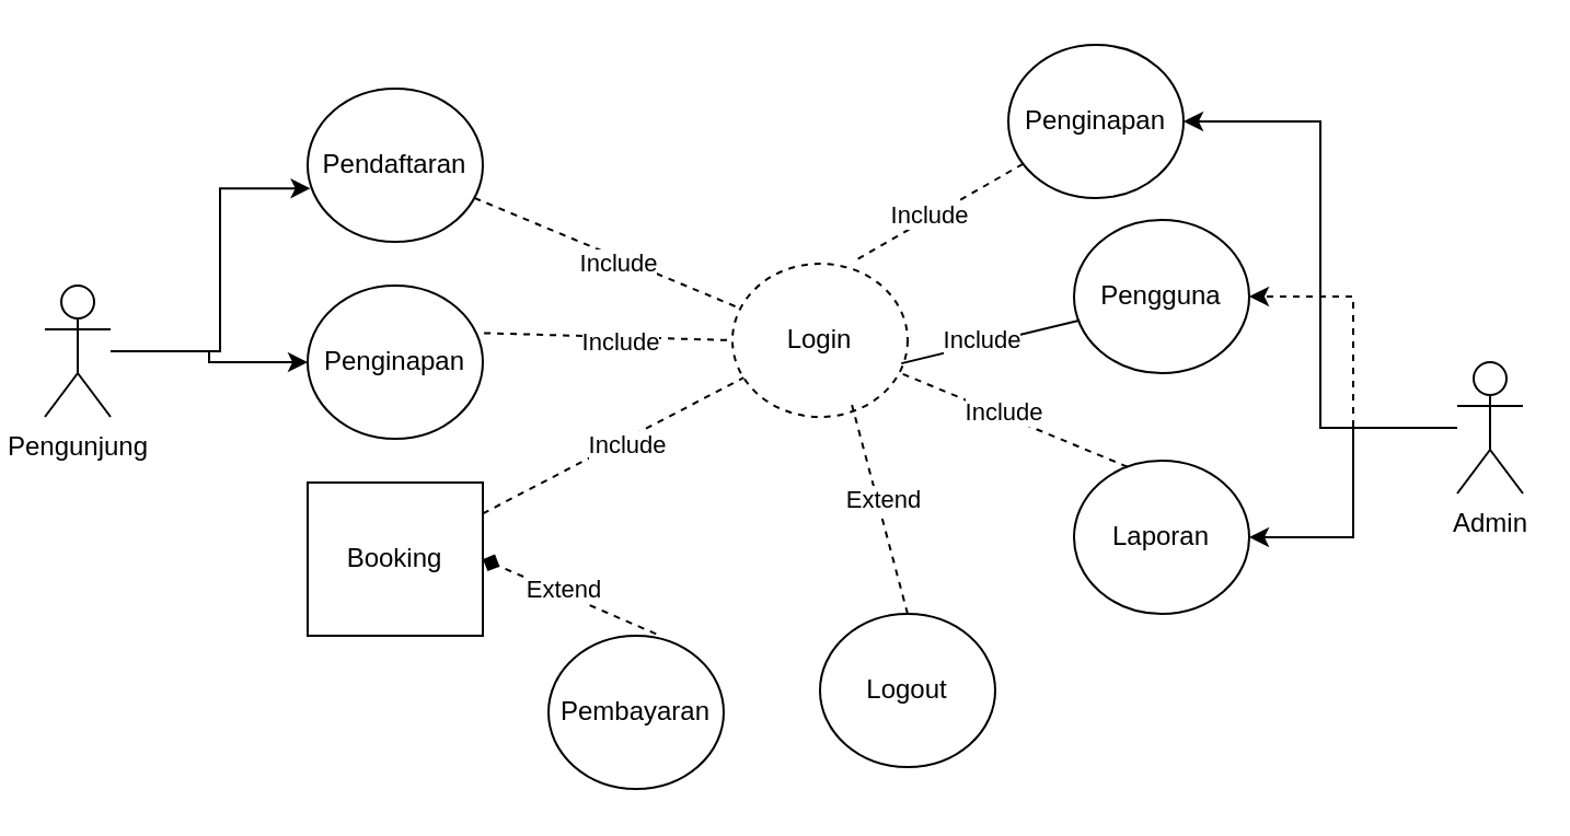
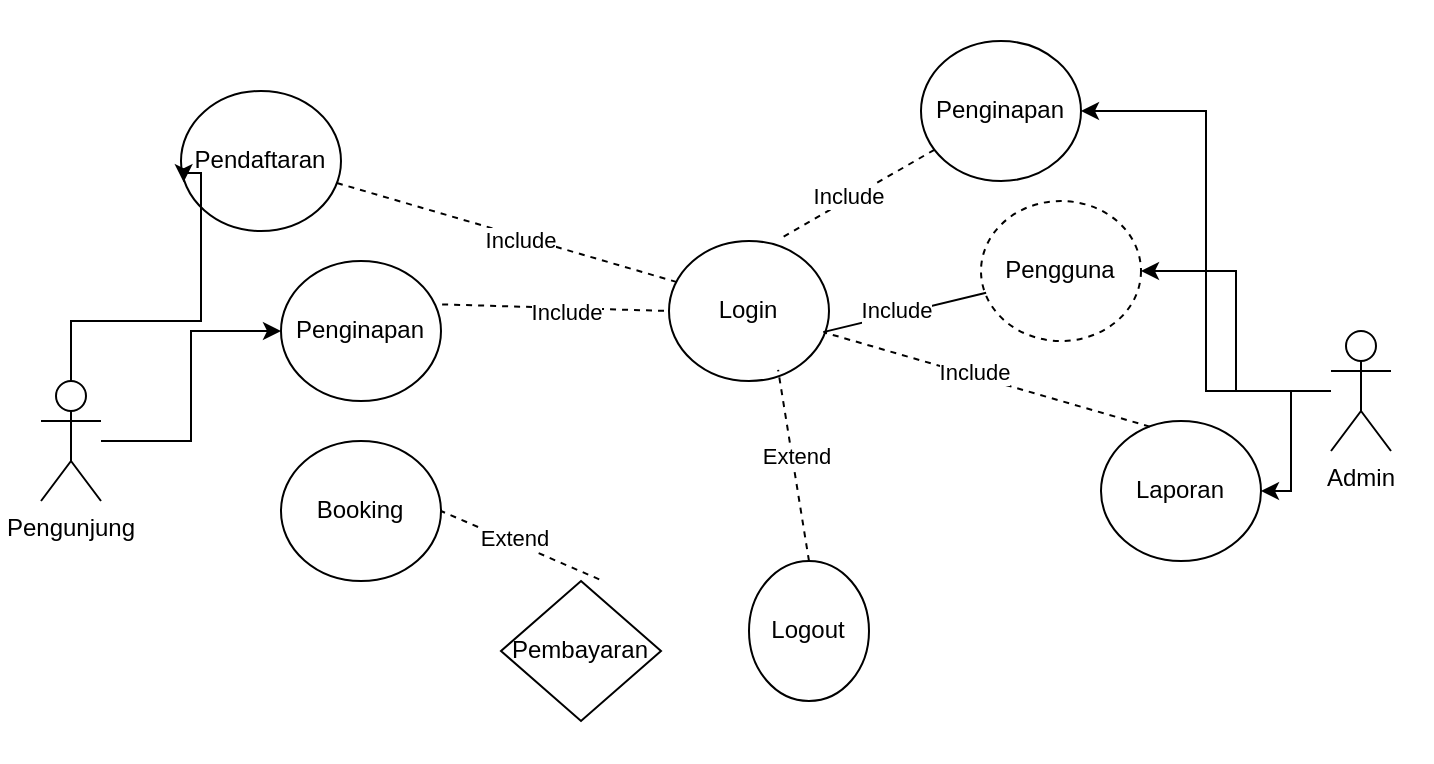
  <mxCell id="0" />
  <mxCell id="1" parent="0" />
  <mxCell id="2" style="edgeStyle=orthogonalEdgeStyle;rounded=0;orthogonalLoop=1;jettySize=auto;html=1;" edge="1" parent="1" source="3" target="14"><mxGeometry relative="1" as="geometry" /></mxCell>
- <mxCell id="3" value="Pengunjung" style="shape=umlActor;verticalLabelPosition=bottom;verticalAlign=top;html=1;outlineConnect=0;" vertex="1" parent="1"><mxGeometry x="20" y="130" width="30" height="60" as="geometry" /></mxCell>
+ <mxCell id="3" value="Pengunjung" style="shape=umlActor;verticalLabelPosition=bottom;verticalAlign=top;html=1;outlineConnect=0;" vertex="1" parent="1"><mxGeometry x="20" y="190" width="30" height="60" as="geometry" /></mxCell>
  <mxCell id="4" style="edgeStyle=orthogonalEdgeStyle;rounded=0;orthogonalLoop=1;jettySize=auto;html=1;entryX=1;entryY=0.5;entryDx=0;entryDy=0;" edge="1" parent="1" source="7" target="25"><mxGeometry relative="1" as="geometry" /></mxCell>
- <mxCell id="5" style="edgeStyle=orthogonalEdgeStyle;rounded=0;orthogonalLoop=1;jettySize=auto;html=1;dashed=1;" edge="1" parent="1" source="7" target="26"><mxGeometry relative="1" as="geometry" /></mxCell>
+ <mxCell id="5" style="edgeStyle=orthogonalEdgeStyle;rounded=0;orthogonalLoop=1;jettySize=auto;html=1;" edge="1" parent="1" source="7" target="26"><mxGeometry relative="1" as="geometry" /></mxCell>
  <mxCell id="6" style="edgeStyle=orthogonalEdgeStyle;rounded=0;orthogonalLoop=1;jettySize=auto;html=1;entryX=1;entryY=0.5;entryDx=0;entryDy=0;" edge="1" parent="1" source="7" target="27"><mxGeometry relative="1" as="geometry" /></mxCell>
  <mxCell id="7" value="Admin" style="shape=umlActor;verticalLabelPosition=bottom;verticalAlign=top;html=1;outlineConnect=0;" vertex="1" parent="1"><mxGeometry x="665" y="165" width="30" height="60" as="geometry" /></mxCell>
- <mxCell id="8" value="Login" style="ellipse;whiteSpace=wrap;html=1;dashed=1;" vertex="1" parent="1"><mxGeometry x="334" y="120" width="80" height="70" as="geometry" /></mxCell>
- <mxCell id="9" value="Logout" style="ellipse;whiteSpace=wrap;html=1;" vertex="1" parent="1"><mxGeometry x="374" y="280" width="80" height="70" as="geometry" /></mxCell>
- <mxCell id="10" value="Pendaftaran" style="ellipse;whiteSpace=wrap;html=1;" vertex="1" parent="1"><mxGeometry x="140" y="40" width="80" height="70" as="geometry" /></mxCell>
+ <mxCell id="8" value="Login" style="ellipse;whiteSpace=wrap;html=1;" vertex="1" parent="1"><mxGeometry x="334" y="120" width="80" height="70" as="geometry" /></mxCell>
+ <mxCell id="9" value="Logout" style="ellipse;whiteSpace=wrap;html=1;" vertex="1" parent="1"><mxGeometry x="374" y="280" width="60" height="70" as="geometry" /></mxCell>
+ <mxCell id="10" value="Pendaftaran" style="ellipse;whiteSpace=wrap;html=1;" vertex="1" parent="1"><mxGeometry x="90" y="45" width="80" height="70" as="geometry" /></mxCell>
  <mxCell id="11" style="edgeStyle=orthogonalEdgeStyle;rounded=0;orthogonalLoop=1;jettySize=auto;html=1;entryX=0.016;entryY=0.651;entryDx=0;entryDy=0;entryPerimeter=0;" edge="1" parent="1" source="3" target="10"><mxGeometry relative="1" as="geometry"><Array as="points"><mxPoint x="100" y="160" /><mxPoint x="100" y="86" /></Array></mxGeometry></mxCell>
  <mxCell id="12" value="" style="endArrow=none;dashed=1;html=1;rounded=0;entryX=0.045;entryY=0.292;entryDx=0;entryDy=0;entryPerimeter=0;" edge="1" parent="1" source="10" target="8"><mxGeometry width="50" height="50" relative="1" as="geometry"><mxPoint x="290" y="80" as="sourcePoint" /><mxPoint x="391" y="234" as="targetPoint" /></mxGeometry></mxCell>
  <mxCell id="13" value="Include" style="edgeLabel;html=1;align=center;verticalAlign=middle;resizable=0;points=[];" vertex="1" connectable="0" parent="12"><mxGeometry x="0.092" y="-2" relative="1" as="geometry"><mxPoint as="offset" /></mxGeometry></mxCell>
  <mxCell id="14" value="Penginapan" style="ellipse;whiteSpace=wrap;html=1;" vertex="1" parent="1"><mxGeometry x="140" y="130" width="80" height="70" as="geometry" /></mxCell>
- <mxCell id="15" value="Booking" style="whiteSpace=wrap;html=1;rounded=0;" vertex="1" parent="1"><mxGeometry x="140" y="220" width="80" height="70" as="geometry" /></mxCell>
+ <mxCell id="15" value="Booking" style="ellipse;whiteSpace=wrap;html=1;" vertex="1" parent="1"><mxGeometry x="140" y="220" width="80" height="70" as="geometry" /></mxCell>
  <mxCell id="16" value="" style="endArrow=none;dashed=1;html=1;rounded=0;entryX=0;entryY=0.5;entryDx=0;entryDy=0;exitX=1.007;exitY=0.31;exitDx=0;exitDy=0;exitPerimeter=0;" edge="1" parent="1" source="14" target="8"><mxGeometry width="50" height="50" relative="1" as="geometry"><mxPoint x="220" y="90" as="sourcePoint" /><mxPoint x="322" y="154" as="targetPoint" /></mxGeometry></mxCell>
  <mxCell id="17" value="Include" style="edgeLabel;html=1;align=center;verticalAlign=middle;resizable=0;points=[];" vertex="1" connectable="0" parent="16"><mxGeometry x="0.092" y="-2" relative="1" as="geometry"><mxPoint as="offset" /></mxGeometry></mxCell>
- <mxCell id="18" value="Pembayaran" style="ellipse;whiteSpace=wrap;html=1;" vertex="1" parent="1"><mxGeometry x="250" y="290" width="80" height="70" as="geometry" /></mxCell>
+ <mxCell id="18" value="Pembayaran" style="rhombus;whiteSpace=wrap;html=1;" vertex="1" parent="1"><mxGeometry x="250" y="290" width="80" height="70" as="geometry" /></mxCell>
  <mxCell id="19" value="" style="endArrow=none;dashed=1;html=1;rounded=0;entryX=0.682;entryY=0.921;entryDx=0;entryDy=0;exitX=0.5;exitY=0;exitDx=0;exitDy=0;entryPerimeter=0;" edge="1" parent="1" source="9" target="8"><mxGeometry width="50" height="50" relative="1" as="geometry"><mxPoint x="260" y="160" as="sourcePoint" /><mxPoint x="373" y="163" as="targetPoint" /></mxGeometry></mxCell>
  <mxCell id="20" value="Extend" style="edgeLabel;html=1;align=center;verticalAlign=middle;resizable=0;points=[];" vertex="1" connectable="0" parent="19"><mxGeometry x="0.092" y="-2" relative="1" as="geometry"><mxPoint as="offset" /></mxGeometry></mxCell>
- <mxCell id="21" value="" style="endArrow=none;dashed=1;html=1;rounded=0;entryX=0.064;entryY=0.744;entryDx=0;entryDy=0;entryPerimeter=0;" edge="1" parent="1" source="15" target="8"><mxGeometry width="50" height="50" relative="1" as="geometry"><mxPoint x="240" y="150" as="sourcePoint" /><mxPoint x="353" y="153" as="targetPoint" /></mxGeometry></mxCell>
- <mxCell id="22" value="Include" style="edgeLabel;html=1;align=center;verticalAlign=middle;resizable=0;points=[];" vertex="1" connectable="0" parent="21"><mxGeometry x="0.092" y="-2" relative="1" as="geometry"><mxPoint as="offset" /></mxGeometry></mxCell>
- <mxCell id="23" value="" style="endArrow=diamond;dashed=1;html=1;rounded=0;entryX=1;entryY=0.5;entryDx=0;entryDy=0;exitX=0.614;exitY=-0.012;exitDx=0;exitDy=0;exitPerimeter=0;" edge="1" parent="1" source="18" target="15"><mxGeometry width="50" height="50" relative="1" as="geometry"><mxPoint x="421" y="276" as="sourcePoint" /><mxPoint x="380" y="190" as="targetPoint" /></mxGeometry></mxCell>
+ <mxCell id="23" value="" style="endArrow=none;dashed=1;html=1;rounded=0;entryX=1;entryY=0.5;entryDx=0;entryDy=0;exitX=0.614;exitY=-0.012;exitDx=0;exitDy=0;exitPerimeter=0;" edge="1" parent="1" source="18" target="15"><mxGeometry width="50" height="50" relative="1" as="geometry"><mxPoint x="421" y="276" as="sourcePoint" /><mxPoint x="380" y="190" as="targetPoint" /></mxGeometry></mxCell>
  <mxCell id="24" value="Extend" style="edgeLabel;html=1;align=center;verticalAlign=middle;resizable=0;points=[];" vertex="1" connectable="0" parent="23"><mxGeometry x="0.092" y="-2" relative="1" as="geometry"><mxPoint as="offset" /></mxGeometry></mxCell>
  <mxCell id="25" value="Penginapan" style="ellipse;whiteSpace=wrap;html=1;" vertex="1" parent="1"><mxGeometry x="460" y="20" width="80" height="70" as="geometry" /></mxCell>
- <mxCell id="26" value="Pengguna" style="ellipse;whiteSpace=wrap;html=1;" vertex="1" parent="1"><mxGeometry x="490" y="100" width="80" height="70" as="geometry" /></mxCell>
- <mxCell id="27" value="Laporan" style="ellipse;whiteSpace=wrap;html=1;" vertex="1" parent="1"><mxGeometry x="490" y="210" width="80" height="70" as="geometry" /></mxCell>
+ <mxCell id="26" value="Pengguna" style="ellipse;whiteSpace=wrap;html=1;dashed=1;" vertex="1" parent="1"><mxGeometry x="490" y="100" width="80" height="70" as="geometry" /></mxCell>
+ <mxCell id="27" value="Laporan" style="ellipse;whiteSpace=wrap;html=1;" vertex="1" parent="1"><mxGeometry x="550" y="210" width="80" height="70" as="geometry" /></mxCell>
  <mxCell id="28" value="" style="endArrow=none;dashed=1;html=1;rounded=0;entryX=0.691;entryY=-0.014;entryDx=0;entryDy=0;entryPerimeter=0;" edge="1" parent="1" source="25" target="8"><mxGeometry width="50" height="50" relative="1" as="geometry"><mxPoint x="220" y="90" as="sourcePoint" /><mxPoint x="342" y="140" as="targetPoint" /></mxGeometry></mxCell>
  <mxCell id="29" value="Include" style="edgeLabel;html=1;align=center;verticalAlign=middle;resizable=0;points=[];" vertex="1" connectable="0" parent="28"><mxGeometry x="0.092" y="-2" relative="1" as="geometry"><mxPoint as="offset" /></mxGeometry></mxCell>
  <mxCell id="30" value="" style="endArrow=none;dashed=0;html=1;rounded=0;entryX=0.964;entryY=0.651;entryDx=0;entryDy=0;entryPerimeter=0;exitX=0.032;exitY=0.656;exitDx=0;exitDy=0;exitPerimeter=0;" edge="1" parent="1" source="26" target="8"><mxGeometry width="50" height="50" relative="1" as="geometry"><mxPoint x="488" y="120" as="sourcePoint" /><mxPoint x="410" y="165" as="targetPoint" /></mxGeometry></mxCell>
  <mxCell id="31" value="Include" style="edgeLabel;html=1;align=center;verticalAlign=middle;resizable=0;points=[];" vertex="1" connectable="0" parent="30"><mxGeometry x="0.092" y="-2" relative="1" as="geometry"><mxPoint as="offset" /></mxGeometry></mxCell>
  <mxCell id="32" value="" style="endArrow=none;dashed=1;html=1;rounded=0;exitX=0.305;exitY=0.04;exitDx=0;exitDy=0;exitPerimeter=0;" edge="1" parent="1" source="27" target="8"><mxGeometry width="50" height="50" relative="1" as="geometry"><mxPoint x="558" y="220" as="sourcePoint" /><mxPoint x="480" y="265" as="targetPoint" /></mxGeometry></mxCell>
  <mxCell id="33" value="Include" style="edgeLabel;html=1;align=center;verticalAlign=middle;resizable=0;points=[];" vertex="1" connectable="0" parent="32"><mxGeometry x="0.092" y="-2" relative="1" as="geometry"><mxPoint as="offset" /></mxGeometry></mxCell>
